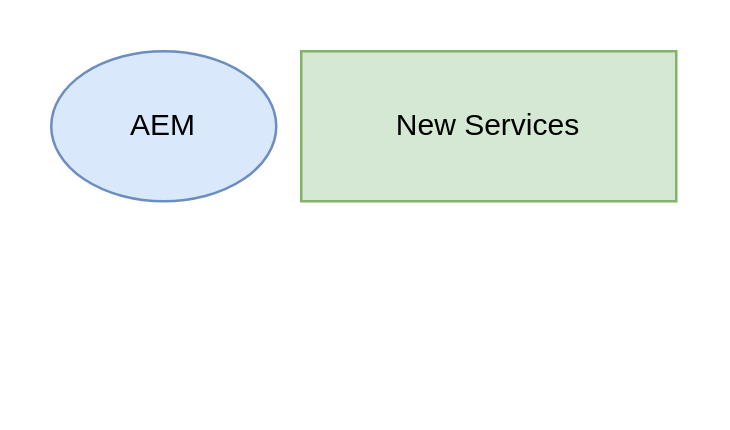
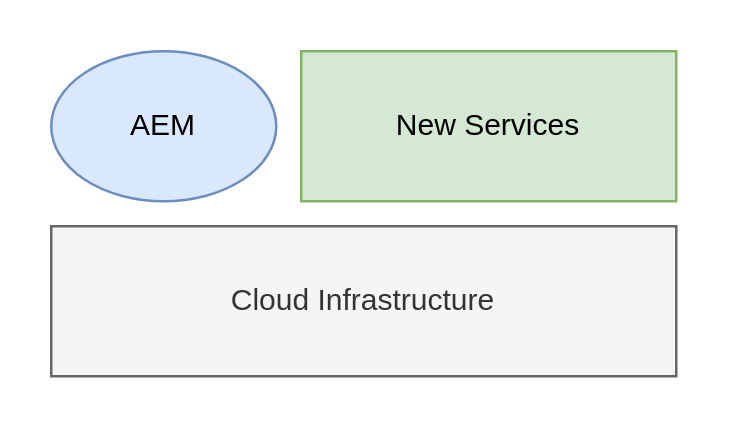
  <mxCell id="0" />
  <mxCell id="1" parent="0" />
  <mxCell id="2" value="AEM" style="ellipse;whiteSpace=wrap;html=1;fillColor=#dae8fc;strokeColor=#6c8ebf;" vertex="1" parent="1"><mxGeometry x="20" y="20" width="90" height="60" as="geometry" /></mxCell>
  <mxCell id="3" value="New Services" style="rounded=0;whiteSpace=wrap;html=1;fillColor=#d5e8d4;strokeColor=#82b366;" vertex="1" parent="1"><mxGeometry x="120" y="20" width="150" height="60" as="geometry" /></mxCell>
+ <mxCell id="4" value="Cloud Infrastructure" style="rounded=0;whiteSpace=wrap;html=1;fillColor=#f5f5f5;strokeColor=#666666;fontColor=#333333;" vertex="1" parent="1"><mxGeometry x="20" y="90" width="250" height="60" as="geometry" /></mxCell>
